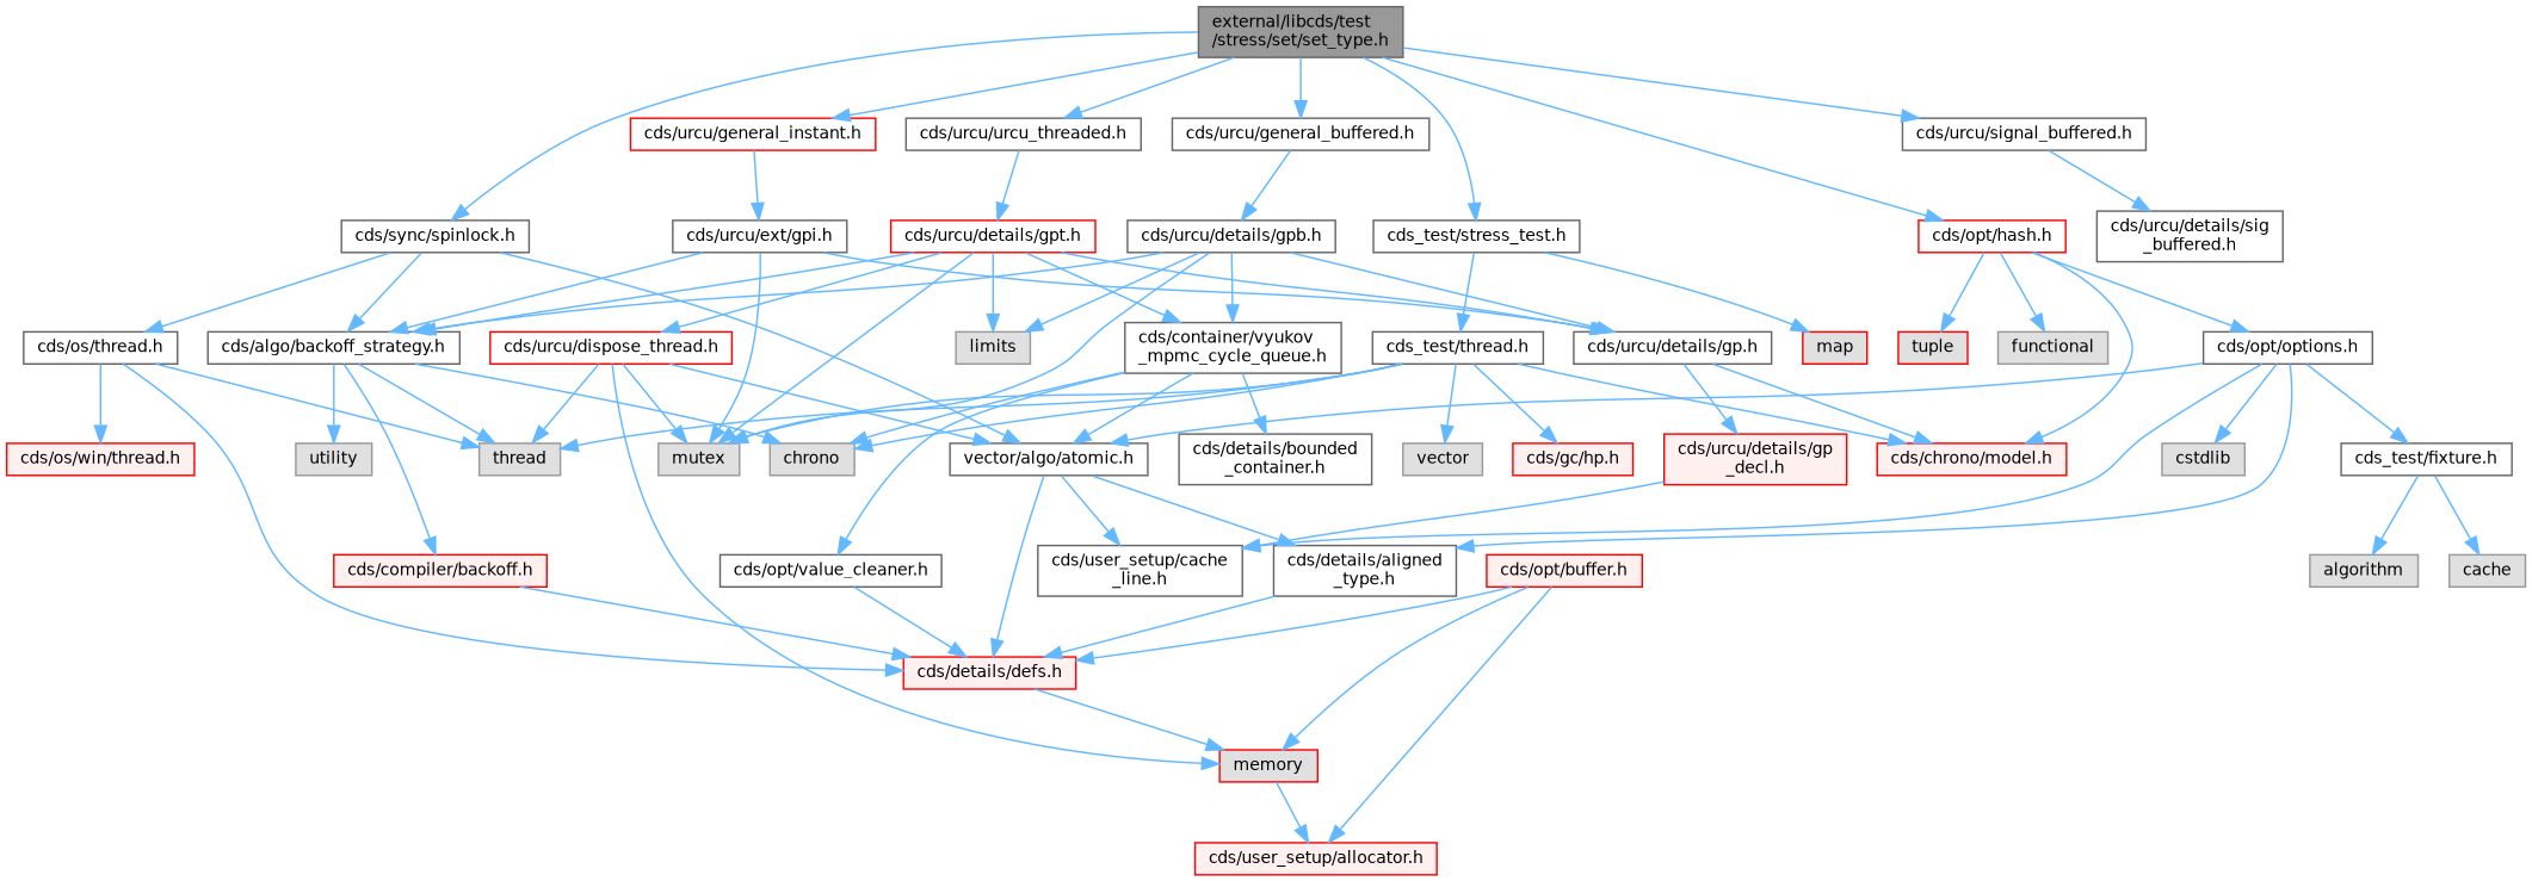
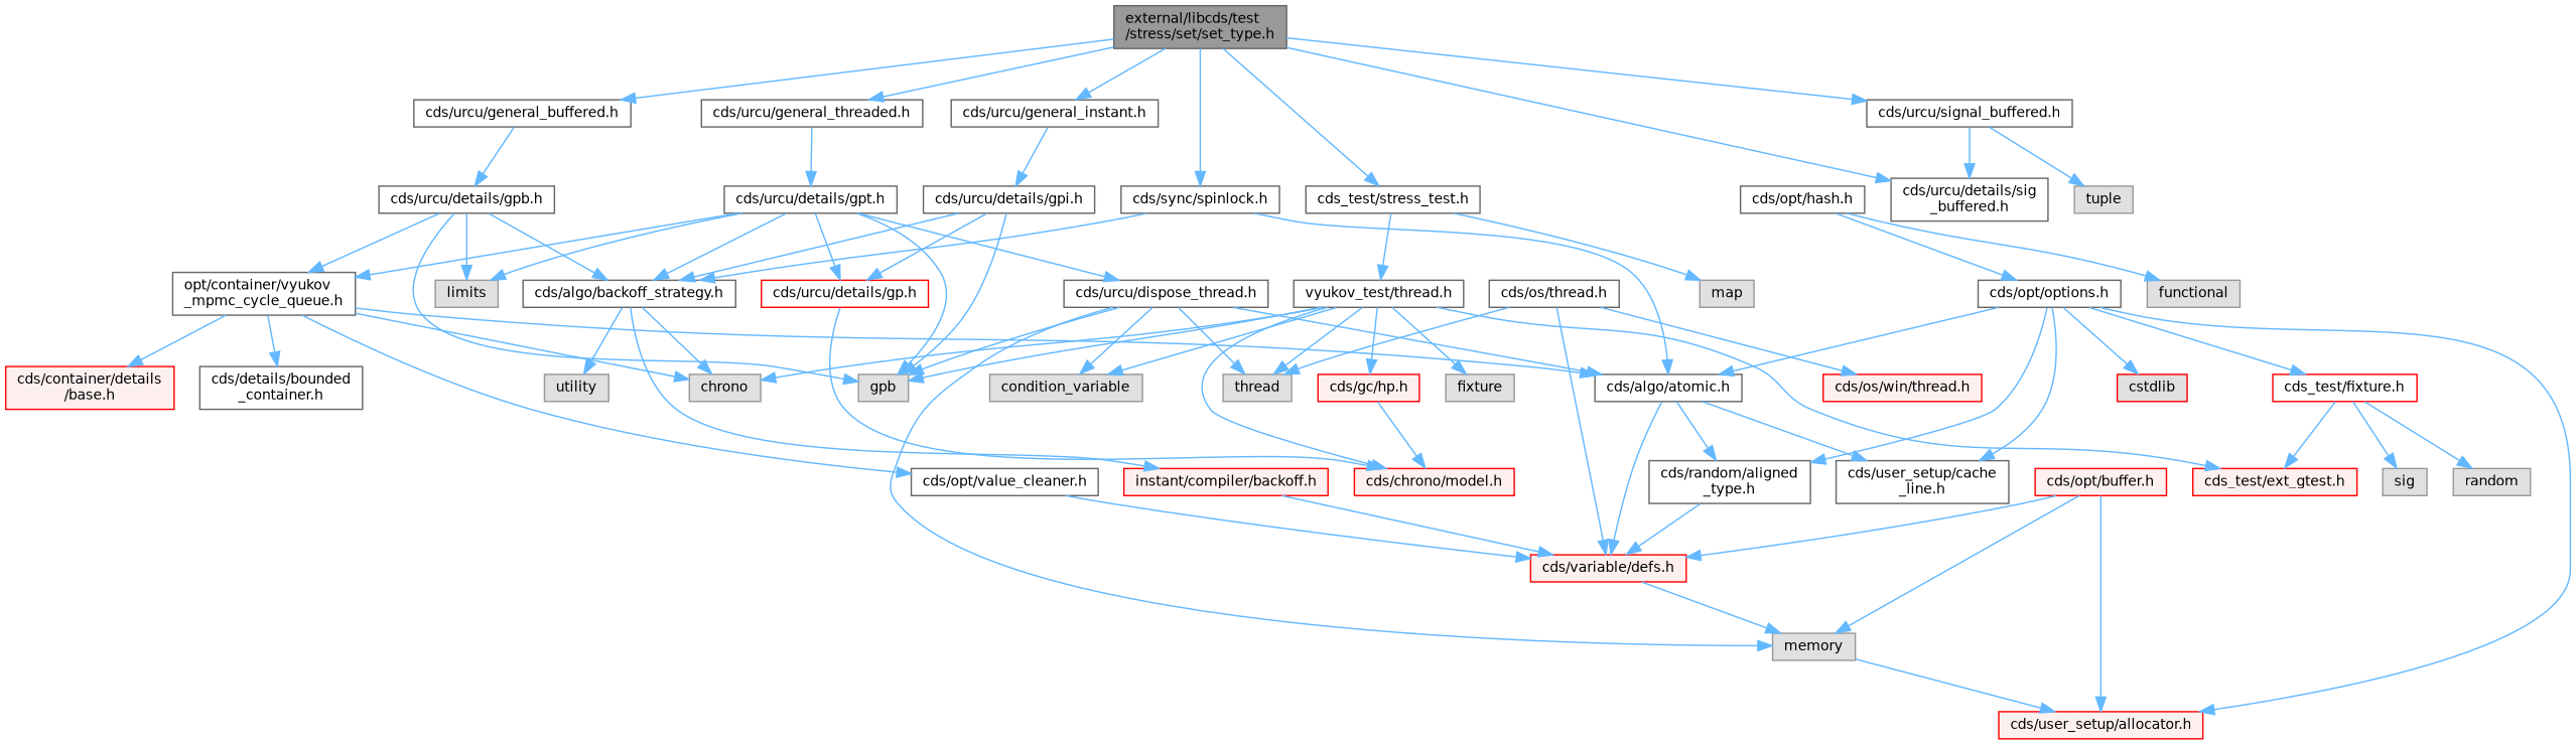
  digraph {
    node [color=grey40 fillcolor=white fontname=Helvetica fontsize=10 shape=box style=filled]
    edge [color=steelblue1 fontname=Helvetica fontsize=10 labelfontname=Helvetica labelfontsize=10 style=solid]
    n1 [color=gray40 fillcolor=grey60 fontcolor=black height=0.2 label="external/libcds/test\l/stress/set/set_type.h" width=0.4]
-   n2 [color=red height=0.2 label="cds/urcu/general_instant.h" width=0.4]
+   n2 [height=0.2 label="cds/urcu/general_instant.h" width=0.4]
    n3 [height=0.2 label="cds/urcu/general_buffered.h" width=0.4]
-   n4 [height=0.2 label="cds/urcu/urcu_threaded.h" width=0.4]
+   n4 [height=0.2 label="cds/urcu/general_threaded.h" width=0.4]
    n5 [height=0.2 label="cds/urcu/signal_buffered.h" width=0.4]
-   n6 [color=red height=0.2 label="cds/opt/hash.h" width=0.4]
+   n6 [height=0.2 label="cds/opt/hash.h" width=0.4]
    n7 [height=0.2 label="cds/sync/spinlock.h" width=0.4]
    n8 [height=0.2 label="cds_test/stress_test.h" width=0.4]
-   n9 [height=0.2 label="cds/urcu/ext/gpi.h" width=0.4]
+   n9 [height=0.2 label="cds/urcu/details/gpi.h" width=0.4]
    n10 [height=0.2 label="cds/urcu/details/gpb.h" width=0.4]
-   n11 [color=red height=0.2 label="cds/urcu/details/gpt.h" width=0.4]
+   n11 [height=0.2 label="cds/urcu/details/gpt.h" width=0.4]
    n12 [height=0.2 label="cds/urcu/details/sig\l_buffered.h" width=0.4]
-   n13 [color=red fillcolor="#E0E0E0" height=0.2 label=tuple width=0.4]
+   n13 [color=grey60 fillcolor="#E0E0E0" height=0.2 label=tuple width=0.4]
    n14 [color=grey60 fillcolor="#E0E0E0" height=0.2 label=functional width=0.4]
    n15 [height=0.2 label="cds/opt/options.h" width=0.4]
    n16 [height=0.2 label="cds/algo/backoff_strategy.h" width=0.4]
-   n17 [height=0.2 label="vector/algo/atomic.h" width=0.4]
+   n17 [height=0.2 label="cds/algo/atomic.h" width=0.4]
    n18 [height=0.2 label="cds/os/thread.h" width=0.4]
-   n19 [color=red fillcolor="#E0E0E0" height=0.2 label=map width=0.4]
-   n20 [height=0.2 label="cds_test/thread.h" width=0.4]
-   n21 [color=grey60 fillcolor="#E0E0E0" height=0.2 label=mutex width=0.4]
-   n22 [height=0.2 label="cds/urcu/details/gp.h" width=0.4]
-   n23 [color=red fillcolor="#FFF0F0" height=0.2 label="cds/urcu/details/gp\l_decl.h" width=0.4]
+   n19 [color=grey60 fillcolor="#E0E0E0" height=0.2 label=map width=0.4]
+   n20 [height=0.2 label="vyukov_test/thread.h" width=0.4]
+   n21 [color=grey60 fillcolor="#E0E0E0" height=0.2 label=gpb width=0.4]
+   n22 [color=red height=0.2 label="cds/urcu/details/gp.h" width=0.4]
    n24 [color=red fillcolor="#FFF0F0" height=0.2 label="cds/chrono/model.h" width=0.4]
    n25 [color=grey60 fillcolor="#E0E0E0" height=0.2 label=utility width=0.4]
    n26 [color=grey60 fillcolor="#E0E0E0" height=0.2 label=thread width=0.4]
    n27 [color=grey60 fillcolor="#E0E0E0" height=0.2 label=chrono width=0.4]
-   n28 [color=red fillcolor="#FFF0F0" height=0.2 label="cds/compiler/backoff.h" width=0.4]
+   n28 [color=red fillcolor="#FFF0F0" height=0.2 label="instant/compiler/backoff.h" width=0.4]
    n29 [height=0.2 label="cds/user_setup/cache\l_line.h" width=0.4]
-   n30 [color=red fillcolor="#FFF0F0" height=0.2 label="cds/details/defs.h" width=0.4]
-   n31 [color=red fillcolor="#E0E0E0" height=0.2 label=memory width=0.4]
+   n30 [color=red fillcolor="#FFF0F0" height=0.2 label="cds/variable/defs.h" width=0.4]
+   n31 [color=grey60 fillcolor="#E0E0E0" height=0.2 label=memory width=0.4]
    n32 [color=red fillcolor="#FFF0F0" height=0.2 label="cds/user_setup/allocator.h" width=0.4]
    n33 [color=grey60 fillcolor="#E0E0E0" height=0.2 label=limits width=0.4]
-   n34 [height=0.2 label="cds/container/vyukov\l_mpmc_cycle_queue.h" width=0.4]
+   n34 [height=0.2 label="opt/container/vyukov\l_mpmc_cycle_queue.h" width=0.4]
+   n35 [color=red fillcolor="#FFF0F0" height=0.2 label="cds/container/details\l/base.h" width=0.4]
    n36 [height=0.2 label="cds/opt/value_cleaner.h" width=0.4]
    n37 [height=0.2 label="cds/details/bounded\l_container.h" width=0.4]
    n38 [color=red fillcolor="#FFF0F0" height=0.2 label="cds/opt/buffer.h" width=0.4]
-   n39 [height=0.2 label="cds/details/aligned\l_type.h" width=0.4]
-   n40 [color=red height=0.2 label="cds/urcu/dispose_thread.h" width=0.4]
-   n42 [color=grey60 fillcolor="#E0E0E0" height=0.2 label=cstdlib width=0.4]
-   n43 [height=0.2 label="cds_test/fixture.h" width=0.4]
+   n39 [height=0.2 label="cds/random/aligned\l_type.h" width=0.4]
+   n40 [height=0.2 label="cds/urcu/dispose_thread.h" width=0.4]
+   n41 [color=grey60 fillcolor="#E0E0E0" height=0.2 label=condition_variable width=0.4]
+   n42 [color=red fillcolor="#E0E0E0" height=0.2 label=cstdlib width=0.4]
+   n43 [color=red height=0.2 label="cds_test/fixture.h" width=0.4]
    n44 [color=red fillcolor="#FFF0F0" height=0.2 label="cds/os/win/thread.h" width=0.4]
-   n46 [color=grey60 fillcolor="#E0E0E0" height=0.2 label=algorithm width=0.4]
-   n47 [color=grey60 fillcolor="#E0E0E0" height=0.2 label=cache width=0.4]
-   n48 [color=grey60 fillcolor="#E0E0E0" height=0.2 label=vector width=0.4]
+   n45 [color=red fillcolor="#FFF0F0" height=0.2 label="cds_test/ext_gtest.h" width=0.4]
+   n46 [color=grey60 fillcolor="#E0E0E0" height=0.2 label=sig width=0.4]
+   n47 [color=grey60 fillcolor="#E0E0E0" height=0.2 label=random width=0.4]
+   n48 [color=grey60 fillcolor="#E0E0E0" height=0.2 label=fixture width=0.4]
    n49 [color=red fillcolor="#FFF0F0" height=0.2 label="cds/gc/hp.h" width=0.4]
    n1 -> n2
    n1 -> n3
    n1 -> n4
    n1 -> n5
-   n1 -> n6
+   n1 -> n12
    n1 -> n7
    n1 -> n8
    n2 -> n9
    n3 -> n10
    n4 -> n11
    n5 -> n12
-   n6 -> n13
+   n5 -> n13
    n6 -> n14
    n6 -> n15
    n7 -> n16
    n7 -> n17
-   n7 -> n18
    n8 -> n19
    n8 -> n20
    n9 -> n16
    n9 -> n21
    n9 -> n22
    n10 -> n16
    n10 -> n21
-   n10 -> n22
    n10 -> n33
    n10 -> n34
    n11 -> n16
    n11 -> n21
    n11 -> n22
    n11 -> n33
    n11 -> n34
    n11 -> n40
    n15 -> n17
    n15 -> n29
+   n15 -> n32
    n15 -> n39
    n15 -> n42
    n15 -> n43
    n16 -> n25
-   n16 -> n26
    n16 -> n27
    n16 -> n28
    n17 -> n29
    n17 -> n30
    n17 -> n39
    n18 -> n26
    n18 -> n30
    n18 -> n44
    n20 -> n21
    n20 -> n24
    n20 -> n26
    n20 -> n27
+   n20 -> n41
+   n20 -> n45
    n20 -> n48
    n20 -> n49
-   n22 -> n23
    n22 -> n24
-   n23 -> n29
    n28 -> n30
    n30 -> n31
    n31 -> n32
    n34 -> n17
    n34 -> n27
+   n34 -> n35
    n34 -> n36
    n34 -> n37
    n36 -> n30
    n38 -> n30
    n38 -> n31
    n38 -> n32
    n39 -> n30
    n40 -> n17
    n40 -> n21
    n40 -> n26
    n40 -> n31
+   n40 -> n41
+   n43 -> n45
    n43 -> n46
    n43 -> n47
-   n6 -> n24
+   n49 -> n24
  }
